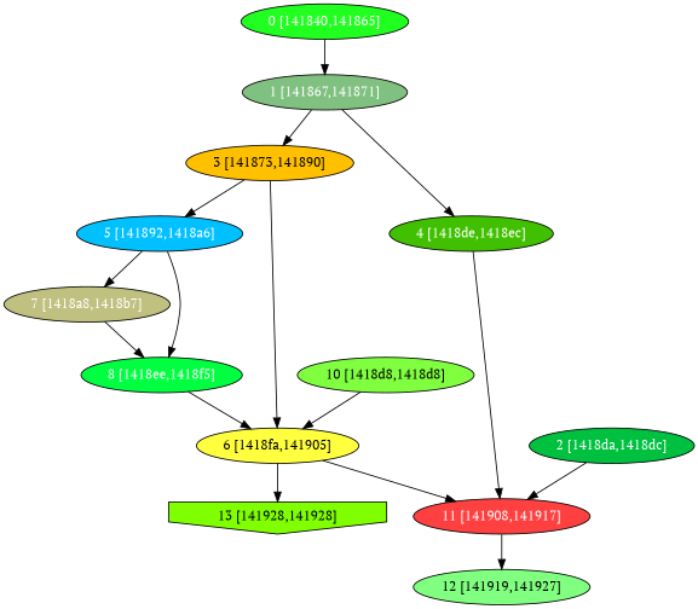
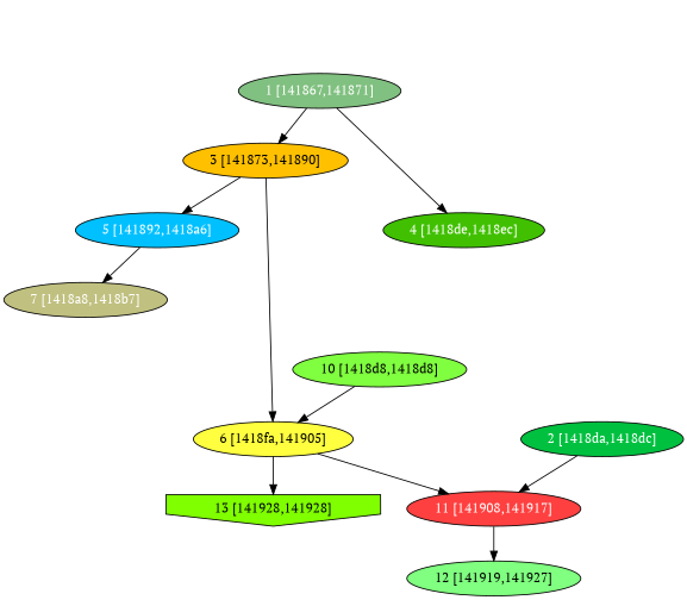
  digraph {
    fontname="PT Serif"
    node [fontcolor="#ffffff" fontname="PT Serif" shape=oval style=filled]
    edge [fontname="PT Serif"]
-   n1 [fillcolor="#20FF20" label="0 [141840,141865]"]
    n2 [fillcolor="#80C080" label="1 [141867,141871]"]
    n3 [fillcolor="#FFC000" fontcolor="#000000" label="3 [141873,141890]"]
    n4 [fillcolor="#40C000" label="4 [1418de,1418ec]"]
    n5 [fillcolor="#00C040" label="2 [1418da,1418dc]"]
    n6 [fillcolor="#FF4040" label="11 [141908,141917]"]
    n7 [fillcolor="#00C0FF" label="5 [141892,1418a6]"]
    n8 [fillcolor="#FFFF40" fontcolor="#000000" label="6 [1418fa,141905]"]
    n9 [fillcolor="#80FF80" fontcolor="#000000" label="12 [141919,141927]"]
    n10 [fillcolor="#C0C080" label="7 [1418a8,1418b7]"]
-   n11 [fillcolor="#00FF40" label="8 [1418ee,1418f5]"]
    n12 [fillcolor="#80FF00" fontcolor="#000000" label="13 [141928,141928]" shape=invhouse]
    n13 [fillcolor="#80FF40" fontcolor="#000000" label="10 [1418d8,1418d8]"]
-   n1 -> n2
    n2 -> n3
    n2 -> n4
    n3 -> n7
    n3 -> n8
-   n4 -> n6
    n5 -> n6
    n6 -> n9
    n7 -> n10
-   n7 -> n11
    n8 -> n6
    n8 -> n12
-   n10 -> n11
-   n11 -> n8
    n13 -> n8
  }
